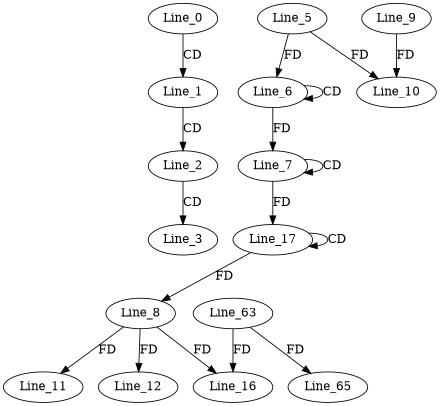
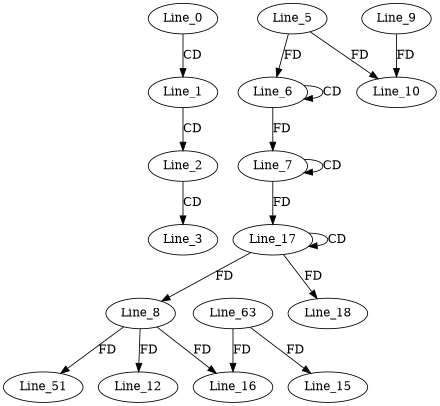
  digraph {
    Line_0
    Line_1
    Line_2
    Line_3
    Line_6
    Line_7
    Line_17
    Line_5
    Line_10
    Line_8
+   Line_18
    Line_9
-   Line_11
+   Line_11 [label=Line_51]
    Line_12
    Line_16
    n16 [label=Line_63]
-   Line_15 [label=Line_65]
+   Line_15
    Line_0 -> Line_1 [label=CD]
    Line_1 -> Line_2 [label=CD]
    Line_2 -> Line_3 [label=CD]
    Line_6 -> Line_6 [label=CD]
    Line_6 -> Line_7 [label=FD]
    Line_7 -> Line_7 [label=CD]
    Line_7 -> Line_17 [label=FD]
    Line_17 -> Line_17 [label=CD]
    Line_17 -> Line_8 [label=FD]
+   Line_17 -> Line_18 [label=FD]
    Line_5 -> Line_6 [label=FD]
    Line_5 -> Line_10 [label=FD]
    Line_8 -> Line_11 [label=FD]
    Line_8 -> Line_12 [label=FD]
    Line_8 -> Line_16 [label=FD]
    Line_9 -> Line_10 [label=FD]
    n16 -> Line_16 [label=FD]
    n16 -> Line_15 [label=FD]
  }
